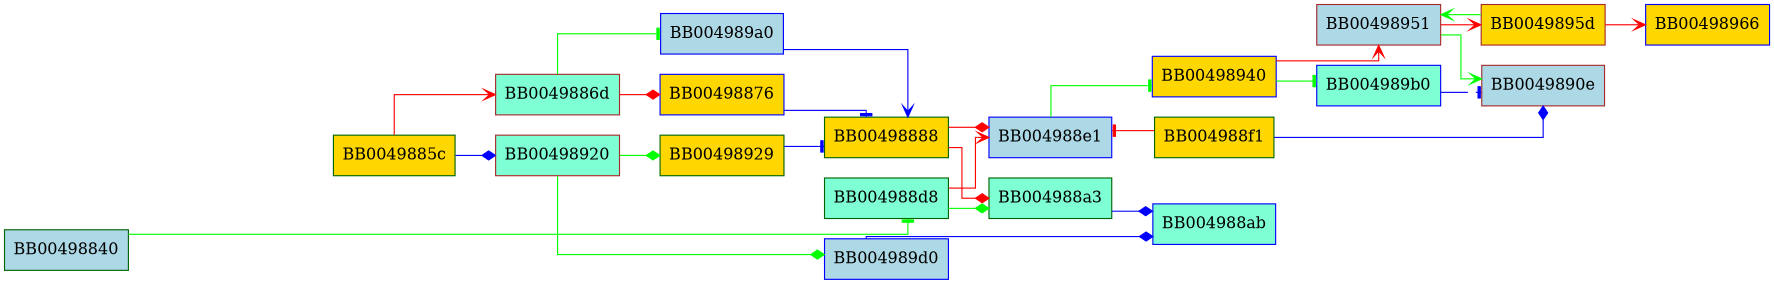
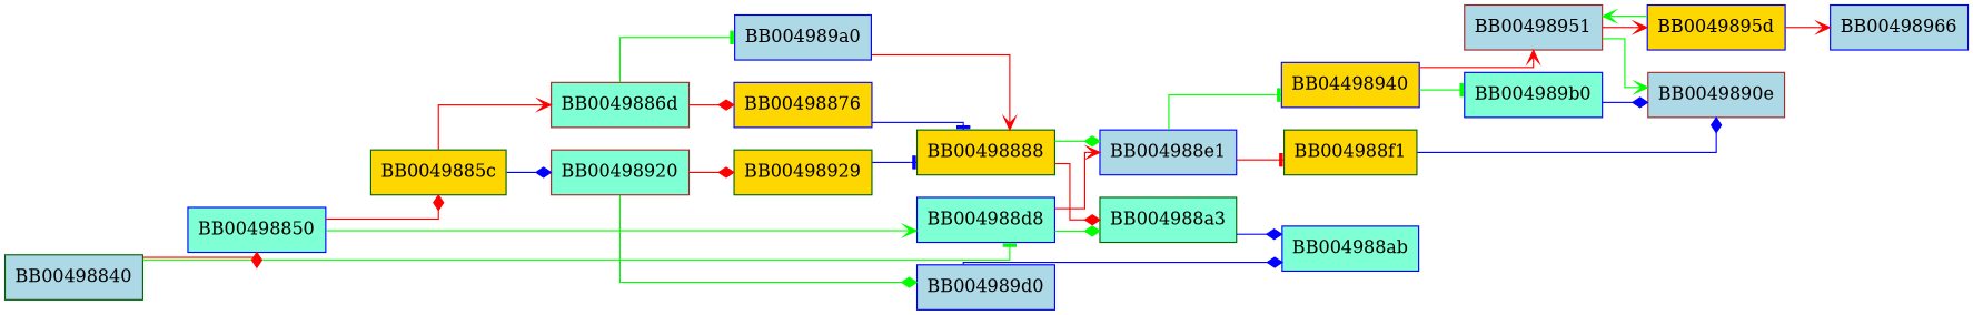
  digraph {
    rankdir=LR
    splines=ortho
    node [color=blue fillcolor=gold shape=box style=filled]
    edge [arrowhead=diamond color=red]
    BB00498840 [color=darkgreen fillcolor=lightblue]
-   BB004988d8 [color=darkgreen fillcolor=aquamarine]
+   BB004988d8 [fillcolor=aquamarine]
+   BB00498850 [fillcolor=aquamarine]
    BB004988e1 [fillcolor=lightblue]
    BB004988a3 [color=darkgreen fillcolor=aquamarine]
    BB0049885c [color=darkgreen]
-   BB00498940
+   BB00498940 [label=BB04498940]
    BB004988f1 [color=darkgreen]
    BB004988ab [fillcolor=aquamarine]
    BB00498920 [color=brown fillcolor=aquamarine]
    BB0049886d [color=brown fillcolor=aquamarine]
    BB004989d0 [fillcolor=lightblue]
    BB00498929 [color=darkgreen]
    BB004989a0 [fillcolor=lightblue]
    BB00498876
    BB00498888 [color=darkgreen]
    BB004989b0 [fillcolor=aquamarine]
    BB00498951 [color=brown fillcolor=lightblue]
    BB0049890e [color=brown fillcolor=lightblue]
-   BB0049895d [color=brown]
-   BB00498966
+   BB0049895d
+   BB00498966 [fillcolor=lightblue]
    BB00498840 -> BB004988d8 [arrowhead=tee color=green]
+   BB00498840 -> BB00498850
    BB004988d8 -> BB004988e1 [arrowhead=vee]
    BB004988d8 -> BB004988a3 [color=green]
+   BB00498850 -> BB004988d8 [arrowhead=vee color=green]
+   BB00498850 -> BB0049885c
    BB004988e1 -> BB00498940 [arrowhead=tee color=green]
-   BB004988f1 -> BB004988e1 [arrowhead=tee]
+   BB004988e1 -> BB004988f1 [arrowhead=tee]
    BB004988a3 -> BB004988ab [color=blue]
    BB0049885c -> BB00498920 [color=blue]
    BB0049885c -> BB0049886d [arrowhead=vee]
    BB00498940 -> BB004989b0 [arrowhead=tee color=green]
    BB00498940 -> BB00498951 [arrowhead=vee]
    BB004988f1 -> BB0049890e [color=blue]
    BB00498920 -> BB004989d0 [color=green]
-   BB00498920 -> BB00498929 [color=green]
+   BB00498920 -> BB00498929
    BB0049886d -> BB004989a0 [arrowhead=tee color=green]
    BB0049886d -> BB00498876
    BB004989d0 -> BB004988ab [color=blue]
    BB00498929 -> BB00498888 [arrowhead=tee color=blue]
-   BB004989a0 -> BB00498888 [arrowhead=vee color=blue]
+   BB004989a0 -> BB00498888 [arrowhead=vee]
    BB00498876 -> BB00498888 [arrowhead=tee color=blue]
-   BB00498888 -> BB004988e1
+   BB00498888 -> BB004988e1 [color=green]
    BB00498888 -> BB004988a3
-   BB004989b0 -> BB0049890e [arrowhead=tee color=blue]
+   BB004989b0 -> BB0049890e [color=blue]
    BB00498951 -> BB0049890e [arrowhead=vee color=green]
    BB00498951 -> BB0049895d [arrowhead=vee]
    BB0049895d -> BB00498951 [arrowhead=vee color=green]
    BB0049895d -> BB00498966 [arrowhead=vee]
  }
